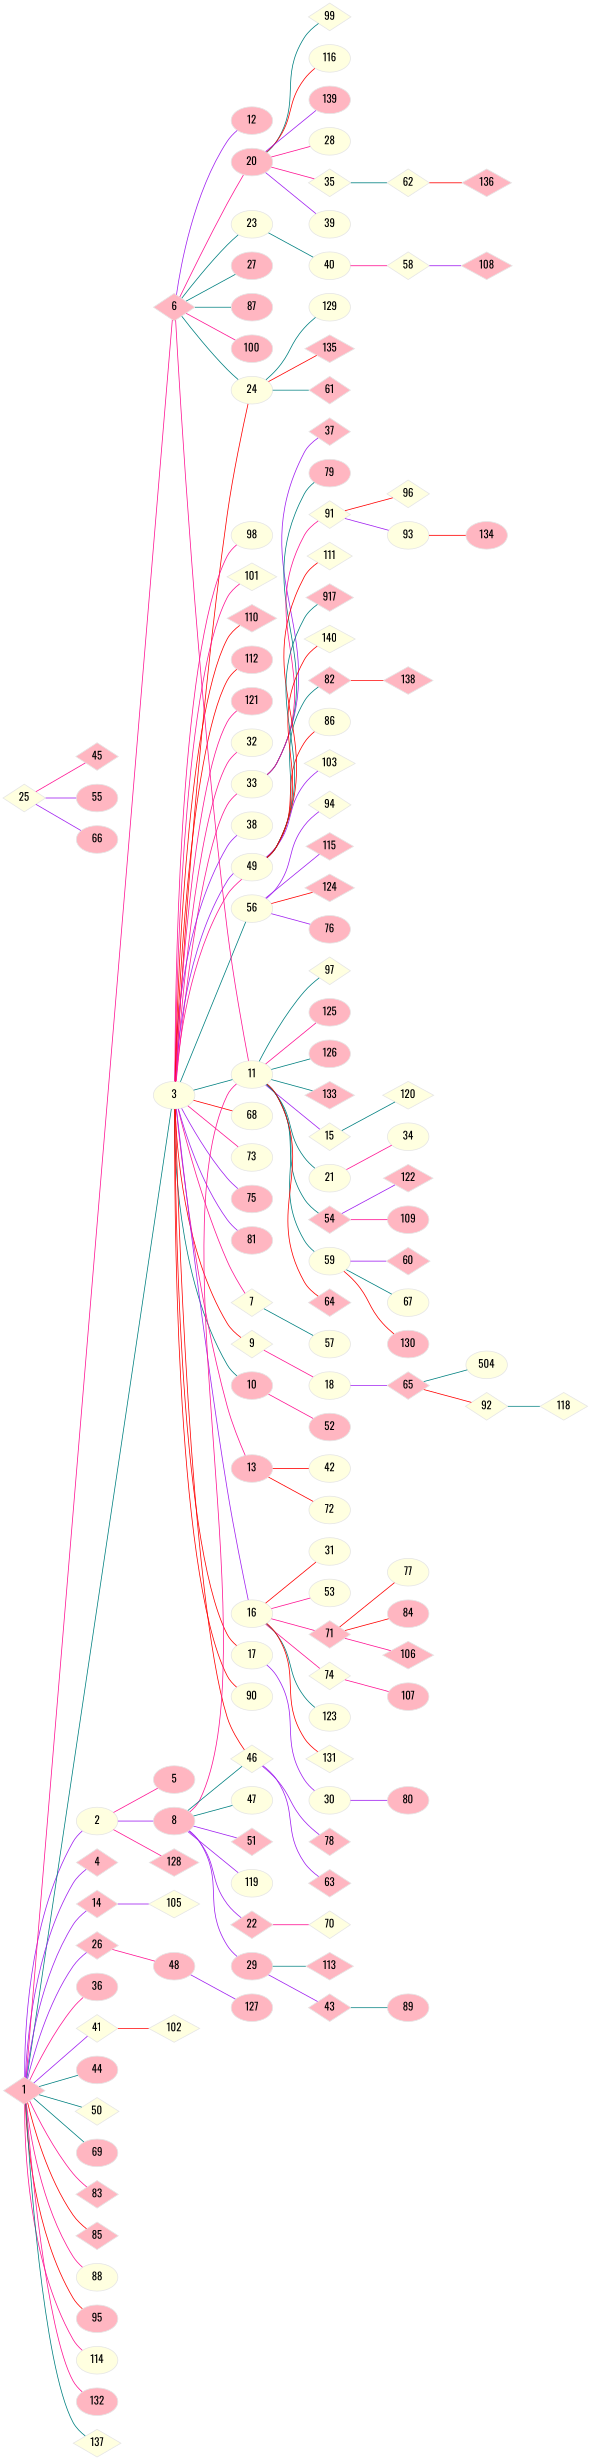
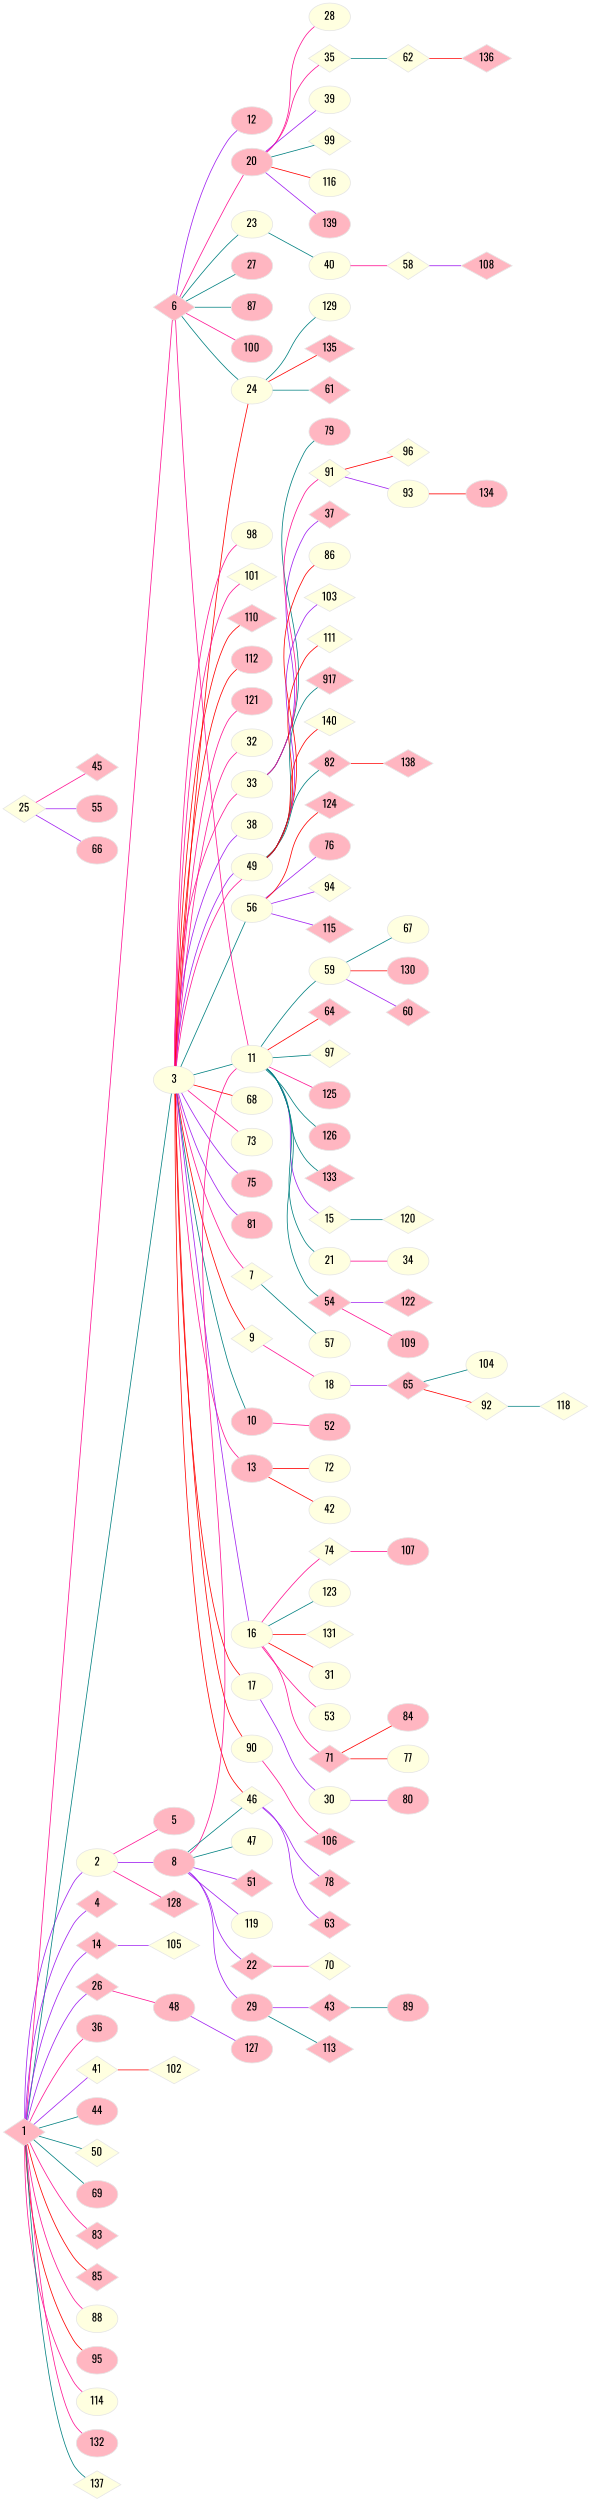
  graph {
    fontname=Oswald
    rankdir=LR
    node [color=gray90 fillcolor=lightpink fontname=Oswald shape=ellipse style=filled]
    edge [color=purple fontname=Oswald]
    1 [shape=diamond]
    2 [fillcolor=lightyellow]
    3 [fillcolor=lightyellow]
    4 [shape=diamond]
    6 [shape=diamond]
    14 [shape=diamond]
    26 [shape=diamond]
    36
    41 [fillcolor=lightyellow shape=diamond]
    44
    50 [fillcolor=lightyellow shape=diamond]
    69
    83 [shape=diamond]
    85 [shape=diamond]
    88 [fillcolor=lightyellow]
    95
    114 [fillcolor=lightyellow]
    132
    137 [fillcolor=lightyellow shape=diamond]
    5
    8
    128 [shape=diamond]
    7 [fillcolor=lightyellow shape=diamond]
    9 [fillcolor=lightyellow shape=diamond]
    10
    11 [fillcolor=lightyellow]
    13
    16 [fillcolor=lightyellow]
    17 [fillcolor=lightyellow]
    24 [fillcolor=lightyellow]
    32 [fillcolor=lightyellow]
    33 [fillcolor=lightyellow]
    38 [fillcolor=lightyellow]
    46 [fillcolor=lightyellow shape=diamond]
    49 [fillcolor=lightyellow]
    56 [fillcolor=lightyellow]
    68 [fillcolor=lightyellow]
    73 [fillcolor=lightyellow]
    75
    81
    90 [fillcolor=lightyellow]
    98 [fillcolor=lightyellow]
    101 [fillcolor=lightyellow shape=diamond]
    110 [shape=diamond]
    112
    121
    12
    20
    23 [fillcolor=lightyellow]
    27
    87
    100
    105 [fillcolor=lightyellow shape=diamond]
    48
    102 [fillcolor=lightyellow shape=diamond]
    22 [shape=diamond]
    29
    47 [fillcolor=lightyellow]
    51 [shape=diamond]
    119 [fillcolor=lightyellow]
    57 [fillcolor=lightyellow]
    18 [fillcolor=lightyellow]
    52
    15 [fillcolor=lightyellow shape=diamond]
    21 [fillcolor=lightyellow]
    54 [shape=diamond]
    59 [fillcolor=lightyellow]
    64 [shape=diamond]
    97 [fillcolor=lightyellow shape=diamond]
    125
    126
    133 [shape=diamond]
    42 [fillcolor=lightyellow]
    72 [fillcolor=lightyellow]
    31 [fillcolor=lightyellow]
    53 [fillcolor=lightyellow]
    71 [shape=diamond]
    74 [fillcolor=lightyellow shape=diamond]
    123 [fillcolor=lightyellow]
    131 [fillcolor=lightyellow shape=diamond]
    30 [fillcolor=lightyellow]
    61 [shape=diamond]
    129 [fillcolor=lightyellow]
    135 [shape=diamond]
    37 [shape=diamond]
    79
    91 [fillcolor=lightyellow shape=diamond]
    63 [shape=diamond]
    78 [shape=diamond]
    82 [shape=diamond]
    86 [fillcolor=lightyellow]
    103 [fillcolor=lightyellow shape=diamond]
    111 [fillcolor=lightyellow shape=diamond]
    n94 [label=917 shape=diamond]
    140 [fillcolor=lightyellow shape=diamond]
    76
    94 [fillcolor=lightyellow shape=diamond]
    115 [shape=diamond]
    124 [shape=diamond]
    106 [shape=diamond]
    28 [fillcolor=lightyellow]
    35 [fillcolor=lightyellow shape=diamond]
    39 [fillcolor=lightyellow]
    99 [fillcolor=lightyellow shape=diamond]
    116 [fillcolor=lightyellow]
    139
    40 [fillcolor=lightyellow]
    70 [fillcolor=lightyellow shape=diamond]
    43 [shape=diamond]
    113 [shape=diamond]
    65 [shape=diamond]
    120 [fillcolor=lightyellow shape=diamond]
    34 [fillcolor=lightyellow]
    109
    122 [shape=diamond]
    60 [shape=diamond]
    67 [fillcolor=lightyellow]
    130
    77 [fillcolor=lightyellow]
    84
    107
    80
    92 [fillcolor=lightyellow shape=diamond]
-   104 [fillcolor=lightyellow label=504]
+   104 [fillcolor=lightyellow]
    25 [fillcolor=lightyellow shape=diamond]
    45 [shape=diamond]
    55
    66
    62 [fillcolor=lightyellow shape=diamond]
    58 [fillcolor=lightyellow shape=diamond]
    127
    89
    93 [fillcolor=lightyellow]
    96 [fillcolor=lightyellow shape=diamond]
    136 [shape=diamond]
    108 [shape=diamond]
    138 [shape=diamond]
    118 [fillcolor=lightyellow shape=diamond]
    134
    1 -- 2
    1 -- 3 [color=teal]
    1 -- 4
    1 -- 6 [color=deeppink]
    1 -- 14
    1 -- 26
    1 -- 36 [color=deeppink]
    1 -- 41
    1 -- 44 [color=teal]
    1 -- 50 [color=teal]
    1 -- 69 [color=teal]
    1 -- 83 [color=deeppink]
    1 -- 85 [color=red]
    1 -- 88 [color=deeppink]
    1 -- 95 [color=red]
    1 -- 114 [color=deeppink]
    1 -- 132 [color=deeppink]
    1 -- 137 [color=teal]
    2 -- 5 [color=deeppink]
    2 -- 8
    2 -- 128 [color=deeppink]
    3 -- 7 [color=deeppink]
    3 -- 9 [color=red]
    3 -- 10 [color=teal]
    3 -- 11 [color=teal]
    3 -- 13 [color=deeppink]
    3 -- 16
    3 -- 17 [color=red]
    3 -- 24 [color=red]
    3 -- 32 [color=deeppink]
    3 -- 33 [color=deeppink]
    3 -- 38
    3 -- 46 [color=red]
    3 -- 49 [color=deeppink]
    3 -- 49
    3 -- 56 [color=teal]
    3 -- 68 [color=red]
    3 -- 73 [color=deeppink]
    3 -- 75
    3 -- 81
    3 -- 90 [color=red]
    3 -- 98 [color=deeppink]
    3 -- 101 [color=deeppink]
    3 -- 110 [color=red]
    3 -- 112 [color=red]
    3 -- 121 [color=deeppink]
    6 -- 11 [color=deeppink]
    6 -- 24 [color=teal]
    6 -- 12
    6 -- 20 [color=deeppink]
    6 -- 23 [color=teal]
    6 -- 27 [color=teal]
    6 -- 87 [color=teal]
    6 -- 100 [color=deeppink]
    14 -- 105
    26 -- 48 [color=deeppink]
    41 -- 102 [color=red]
    8 -- 11 [color=deeppink]
    8 -- 46 [color=teal]
    8 -- 22
    8 -- 29
    8 -- 47 [color=teal]
    8 -- 51
    8 -- 119
    7 -- 57 [color=teal]
    9 -- 18 [color=deeppink]
    10 -- 52 [color=deeppink]
    11 -- 15
    11 -- 21 [color=teal]
    11 -- 54 [color=teal]
    11 -- 59 [color=teal]
    11 -- 64 [color=red]
    11 -- 97 [color=teal]
    11 -- 125 [color=deeppink]
    11 -- 126 [color=teal]
    11 -- 133 [color=teal]
    13 -- 42 [color=red]
    13 -- 72 [color=red]
    16 -- 31 [color=red]
    16 -- 53 [color=deeppink]
    16 -- 71 [color=deeppink]
    16 -- 74 [color=deeppink]
    16 -- 123 [color=teal]
    16 -- 131 [color=red]
    17 -- 30
    24 -- 61 [color=teal]
    24 -- 129 [color=teal]
    24 -- 135 [color=red]
    33 -- 37
    33 -- 79 [color=teal]
    33 -- 91 [color=deeppink]
    46 -- 63
    46 -- 78
    49 -- 82 [color=teal]
    49 -- 86 [color=red]
    49 -- 103
    49 -- 111 [color=red]
    49 -- n94 [color=teal]
    49 -- 140 [color=red]
    56 -- 76
    56 -- 94
    56 -- 115
    56 -- 124 [color=red]
-   71 -- 106 [color=deeppink]
+   90 -- 106 [color=deeppink]
    20 -- 28 [color=deeppink]
    20 -- 35 [color=deeppink]
    20 -- 39
    20 -- 99 [color=teal]
    20 -- 116 [color=red]
    20 -- 139
    23 -- 40 [color=teal]
    48 -- 127
    22 -- 70 [color=deeppink]
    29 -- 43
    29 -- 113 [color=teal]
    18 -- 65
    15 -- 120 [color=teal]
    21 -- 34 [color=deeppink]
    54 -- 109 [color=deeppink]
    54 -- 122
    59 -- 60
    59 -- 67 [color=teal]
    59 -- 130 [color=red]
    71 -- 77 [color=red]
    71 -- 84 [color=red]
    74 -- 107 [color=deeppink]
    30 -- 80
    91 -- 93
    91 -- 96 [color=red]
    82 -- 138 [color=red]
    35 -- 62 [color=teal]
    40 -- 58 [color=deeppink]
    43 -- 89 [color=teal]
    65 -- 92 [color=red]
    65 -- 104 [color=teal]
    92 -- 118 [color=teal]
    25 -- 45 [color=deeppink]
    25 -- 55
    25 -- 66
    62 -- 136 [color=red]
    58 -- 108
    93 -- 134 [color=red]
  }
